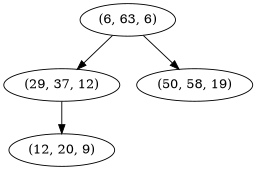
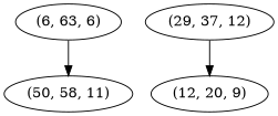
  digraph {
    "(6, 63, 6)"
    "(29, 37, 12)"
-   "(50, 58, 11)" [label="(50, 58, 19)"]
+   "(50, 58, 11)"
    "(12, 20, 9)"
-   "(6, 63, 6)" -> "(29, 37, 12)"
    "(6, 63, 6)" -> "(50, 58, 11)"
    "(29, 37, 12)" -> "(12, 20, 9)"
  }
